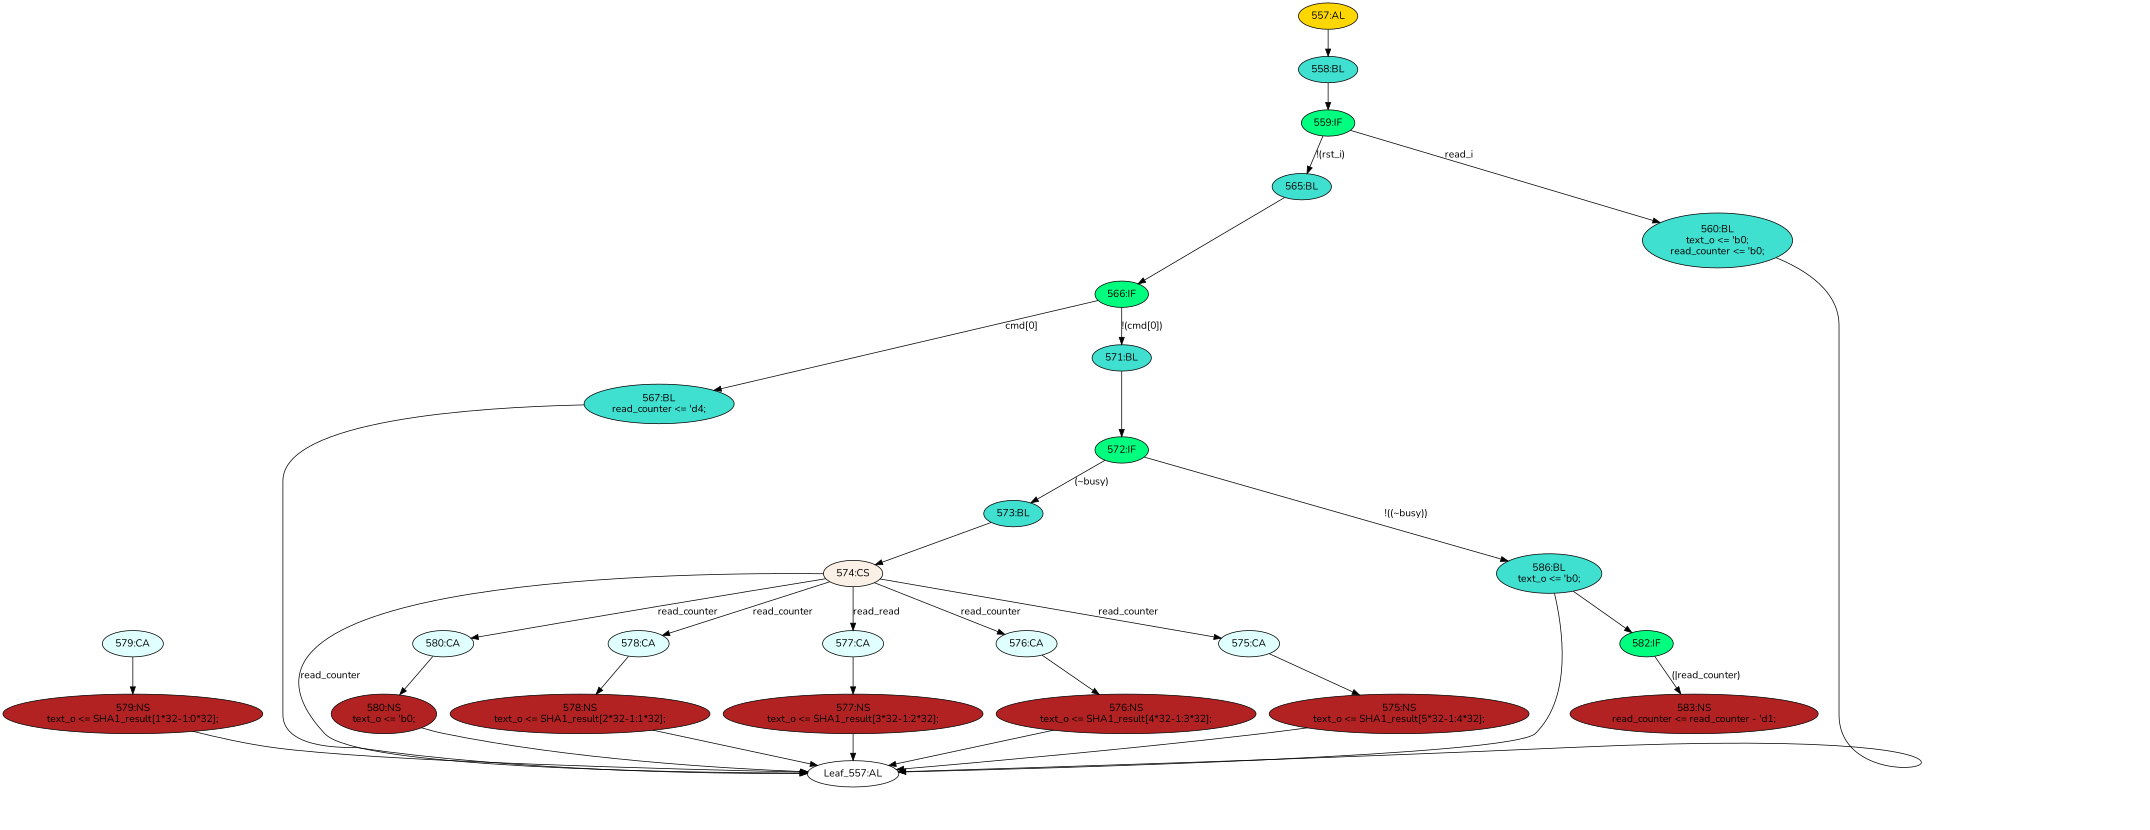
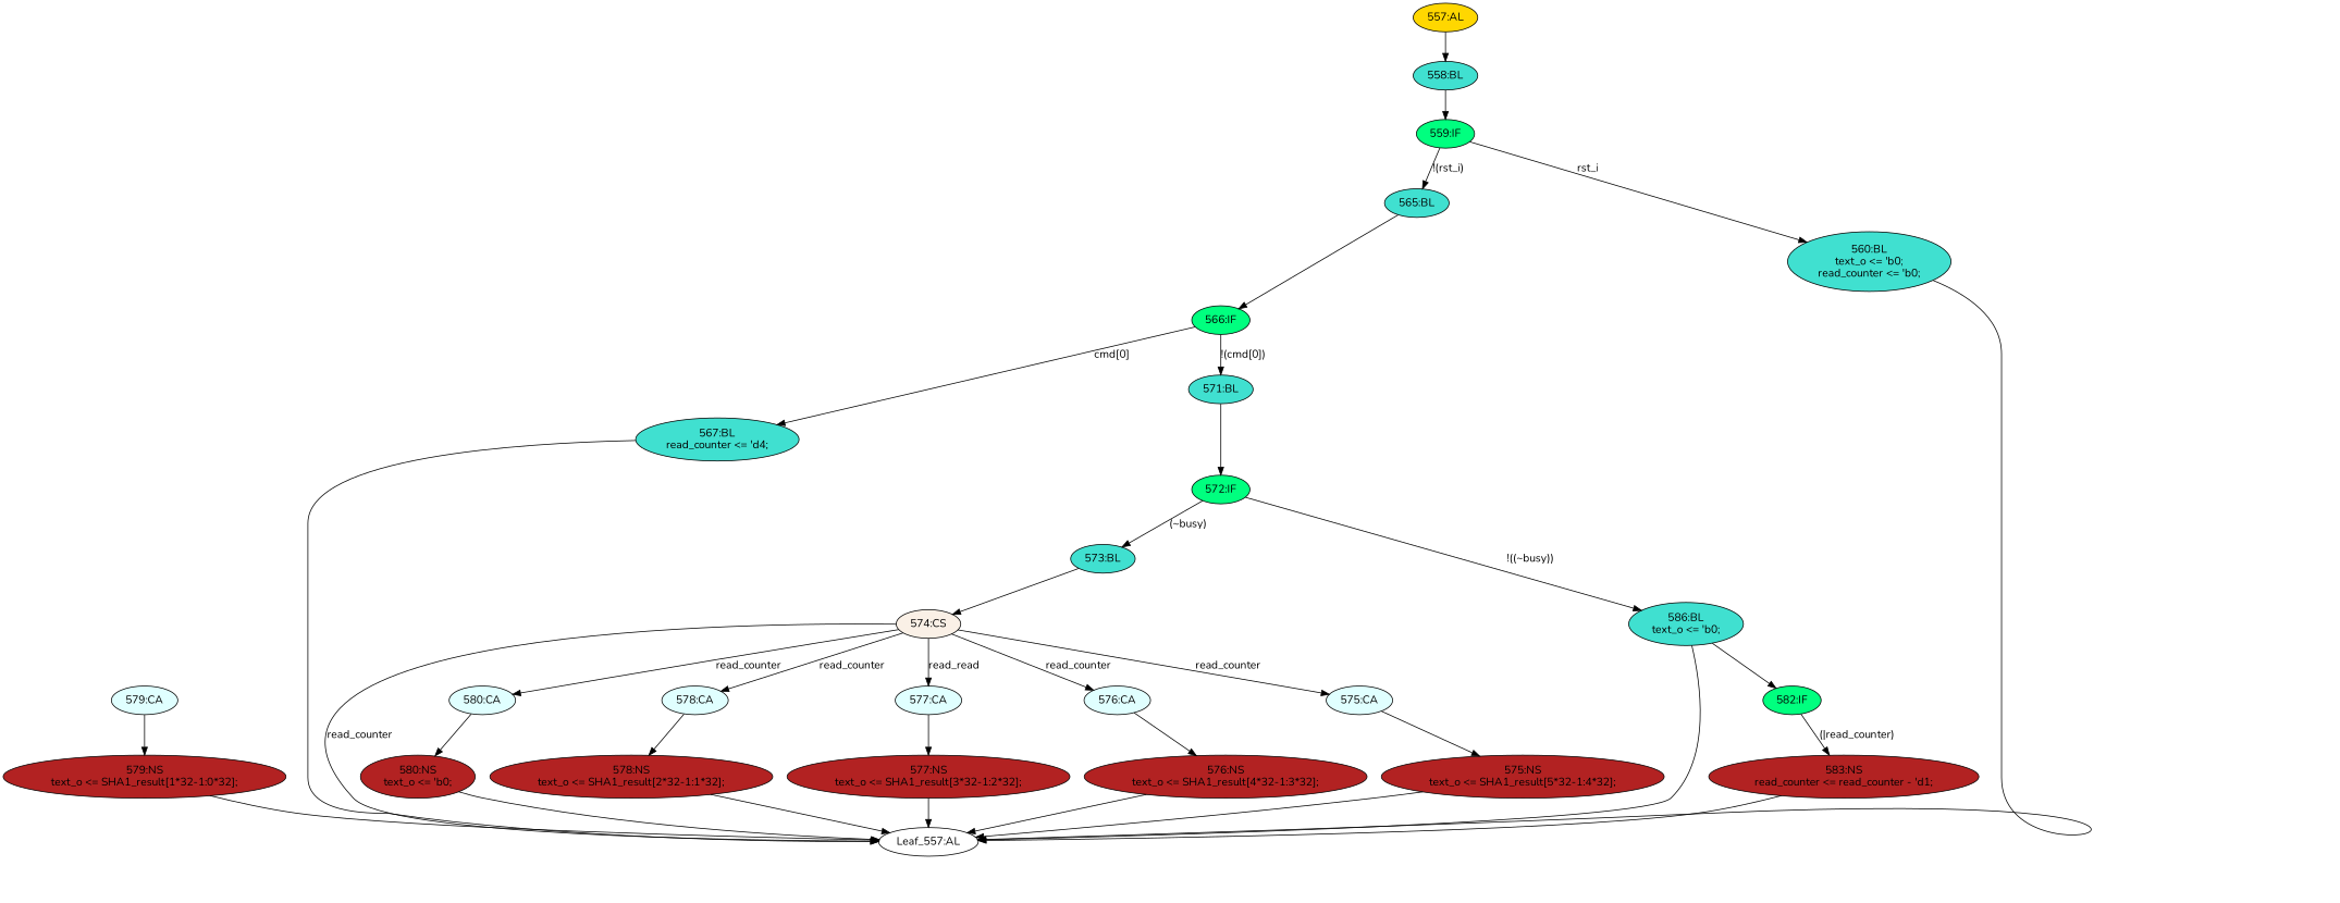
  strict digraph {
    fontname=Nunito
    node [fillcolor=turquoise fontname=Nunito statements="[]" style=filled typ=Block]
    edge [cond="[]" fontname=Nunito lineno=None]
    n1 [ast="<pyverilog.vparser.ast.IfStatement object at 0x7f56fedb0c50>" fillcolor=springgreen label="559:IF" typ=IfStatement]
    n2 [ast="<pyverilog.vparser.ast.Block object at 0x7f56fedb0cd0>" label="565:BL"]
    n3 [ast="<pyverilog.vparser.ast.Block object at 0x7f56fede1d50>" label="560:BL\ntext_o <= 'b0;\nread_counter <= 'b0;" statements="[<pyverilog.vparser.ast.NonblockingSubstitution object at 0x7f56fede1d90>, <pyverilog.vparser.ast.NonblockingSubstitution object at 0x7f56fede1ed0>]"]
    n4 [ast="<pyverilog.vparser.ast.IfStatement object at 0x7f56fedb0d10>" fillcolor=springgreen label="566:IF" typ=IfStatement]
    n5 [def_var="['read_counter', 'text_o']" label="Leaf_557:AL" fillcolor="" statements="" style="" typ=""]
    n6 [ast="<pyverilog.vparser.ast.Block object at 0x7f56fede1ad0>" label="567:BL\nread_counter <= 'd4;" statements="[<pyverilog.vparser.ast.NonblockingSubstitution object at 0x7f56fede1b10>]"]
    n7 [ast="<pyverilog.vparser.ast.Block object at 0x7f56fedb0d50>" label="571:BL"]
    n8 [ast="<pyverilog.vparser.ast.Case object at 0x7f56fede1590>" fillcolor=lightcyan label="580:CA" typ=Case]
    n9 [ast="<pyverilog.vparser.ast.NonblockingSubstitution object at 0x7f56fede15d0>" fillcolor=firebrick label="580:NS\ntext_o <= 'b0;" statements="[<pyverilog.vparser.ast.NonblockingSubstitution object at 0x7f56fede15d0>]" typ=NonblockingSubstitution]
    n10 [ast="<pyverilog.vparser.ast.IfStatement object at 0x7f56fedb0d90>" fillcolor=springgreen label="572:IF" typ=IfStatement]
    n11 [ast="<pyverilog.vparser.ast.Block object at 0x7f56fedb0fd0>" label="573:BL"]
    n12 [ast="<pyverilog.vparser.ast.Block object at 0x7f56fedb0dd0>" label="586:BL\ntext_o <= 'b0;" statements="[<pyverilog.vparser.ast.NonblockingSubstitution object at 0x7f56fedb0e10>]"]
    n13 [ast="<pyverilog.vparser.ast.NonblockingSubstitution object at 0x7f56feddf1d0>" fillcolor=firebrick label="575:NS\ntext_o <= SHA1_result[5*32-1:4*32];" statements="[<pyverilog.vparser.ast.NonblockingSubstitution object at 0x7f56feddf1d0>]" typ=NonblockingSubstitution]
    n14 [ast="<pyverilog.vparser.ast.Always object at 0x7f56fedeb110>" clk_sens=True fillcolor=gold label="557:AL" sens="['clk_i']" typ=Always use_var="['read_counter', 'cmd', 'rst_i', 'SHA1_result', 'busy']"]
    n15 [ast="<pyverilog.vparser.ast.Block object at 0x7f56fedeb210>" label="558:BL"]
    n16 [ast="<pyverilog.vparser.ast.NonblockingSubstitution object at 0x7f56feddf5d0>" fillcolor=firebrick label="576:NS\ntext_o <= SHA1_result[4*32-1:3*32];" statements="[<pyverilog.vparser.ast.NonblockingSubstitution object at 0x7f56feddf5d0>]" typ=NonblockingSubstitution]
    n17 [ast="<pyverilog.vparser.ast.CaseStatement object at 0x7f56feddf050>" fillcolor=linen label="574:CS" typ=CaseStatement]
    n18 [ast="<pyverilog.vparser.ast.Case object at 0x7f56feddfd50>" fillcolor=lightcyan label="578:CA" typ=Case]
    n19 [ast="<pyverilog.vparser.ast.Case object at 0x7f56feddf950>" fillcolor=lightcyan label="577:CA" typ=Case]
    n20 [ast="<pyverilog.vparser.ast.Case object at 0x7f56feddf550>" fillcolor=lightcyan label="576:CA" typ=Case]
    n21 [ast="<pyverilog.vparser.ast.Case object at 0x7f56feddf150>" fillcolor=lightcyan label="575:CA" typ=Case]
    n22 [ast="<pyverilog.vparser.ast.IfStatement object at 0x7f56fede1710>" fillcolor=springgreen label="582:IF" typ=IfStatement]
    n23 [ast="<pyverilog.vparser.ast.NonblockingSubstitution object at 0x7f56fede1750>" fillcolor=firebrick label="583:NS\nread_counter <= read_counter - 'd1;" statements="[<pyverilog.vparser.ast.NonblockingSubstitution object at 0x7f56fede1750>]" typ=NonblockingSubstitution]
    n24 [ast="<pyverilog.vparser.ast.NonblockingSubstitution object at 0x7f56feddfdd0>" fillcolor=firebrick label="578:NS\ntext_o <= SHA1_result[2*32-1:1*32];" statements="[<pyverilog.vparser.ast.NonblockingSubstitution object at 0x7f56feddfdd0>]" typ=NonblockingSubstitution]
    n25 [ast="<pyverilog.vparser.ast.NonblockingSubstitution object at 0x7f56feddf9d0>" fillcolor=firebrick label="577:NS\ntext_o <= SHA1_result[3*32-1:2*32];" statements="[<pyverilog.vparser.ast.NonblockingSubstitution object at 0x7f56feddf9d0>]" typ=NonblockingSubstitution]
    n26 [ast="<pyverilog.vparser.ast.Case object at 0x7f56fede1190>" fillcolor=lightcyan label="579:CA" typ=Case]
    n27 [ast="<pyverilog.vparser.ast.NonblockingSubstitution object at 0x7f56fede1210>" fillcolor=firebrick label="579:NS\ntext_o <= SHA1_result[1*32-1:0*32];" statements="[<pyverilog.vparser.ast.NonblockingSubstitution object at 0x7f56fede1210>]" typ=NonblockingSubstitution]
    n1 -> n2 [cond="['rst_i']" label="!(rst_i)" lineno=559]
-   n1 -> n3 [cond="['rst_i']" label=read_i lineno=559]
+   n1 -> n3 [cond="['rst_i']" label=rst_i lineno=559]
    n2 -> n4
    n3 -> n5
    n4 -> n6 [cond="['cmd']" label="cmd[0]" lineno=566]
    n4 -> n7 [cond="['cmd']" label="!(cmd[0])" lineno=566]
    n6 -> n5
    n7 -> n10
    n8 -> n9
    n9 -> n5
    n10 -> n11 [cond="['busy']" label="(~busy)" lineno=572]
    n10 -> n12 [cond="['busy']" label="!((~busy))" lineno=572]
    n11 -> n17
    n12 -> n5
    n12 -> n22
    n13 -> n5
    n14 -> n15
    n15 -> n1
    n16 -> n5
    n17 -> n5 [cond="['read_counter']" label=read_counter lineno=574]
    n17 -> n8 [cond="['read_counter']" label=read_counter lineno=574]
    n17 -> n18 [cond="['read_counter']" label=read_counter lineno=574]
    n17 -> n19 [cond="['read_counter']" label=read_read lineno=574]
    n17 -> n20 [cond="['read_counter']" label=read_counter lineno=574]
    n17 -> n21 [cond="['read_counter']" label=read_counter lineno=574]
    n18 -> n24
    n19 -> n25
    n20 -> n16
    n21 -> n13
    n22 -> n23 [cond="['read_counter']" label="(|read_counter)" lineno=582]
+   n23 -> n5
    n24 -> n5
    n25 -> n5
    n26 -> n27
    n27 -> n5
  }
